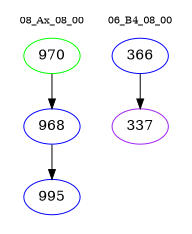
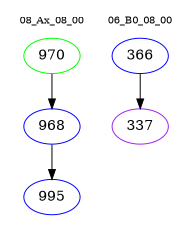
  digraph {
    node [color=blue]
    edge [color=black]
    n1 [label=968]
    n2 [color=green label=970]
    n3 [label=995]
    n4 [label=366]
    n5 [color=purple label=337]
    subgraph cluster_1 {
      color=white
      fontsize=10
      label="08_Ax_08_00"
      n1
      n2
      n3
    }
    subgraph cluster_2 {
      color=white
      fontsize=10
-     label="06_B4_08_00"
+     label="06_B0_08_00"
      n4
      n5
    }
    n1 -> n3
    n2 -> n1
    n4 -> n5
  }
